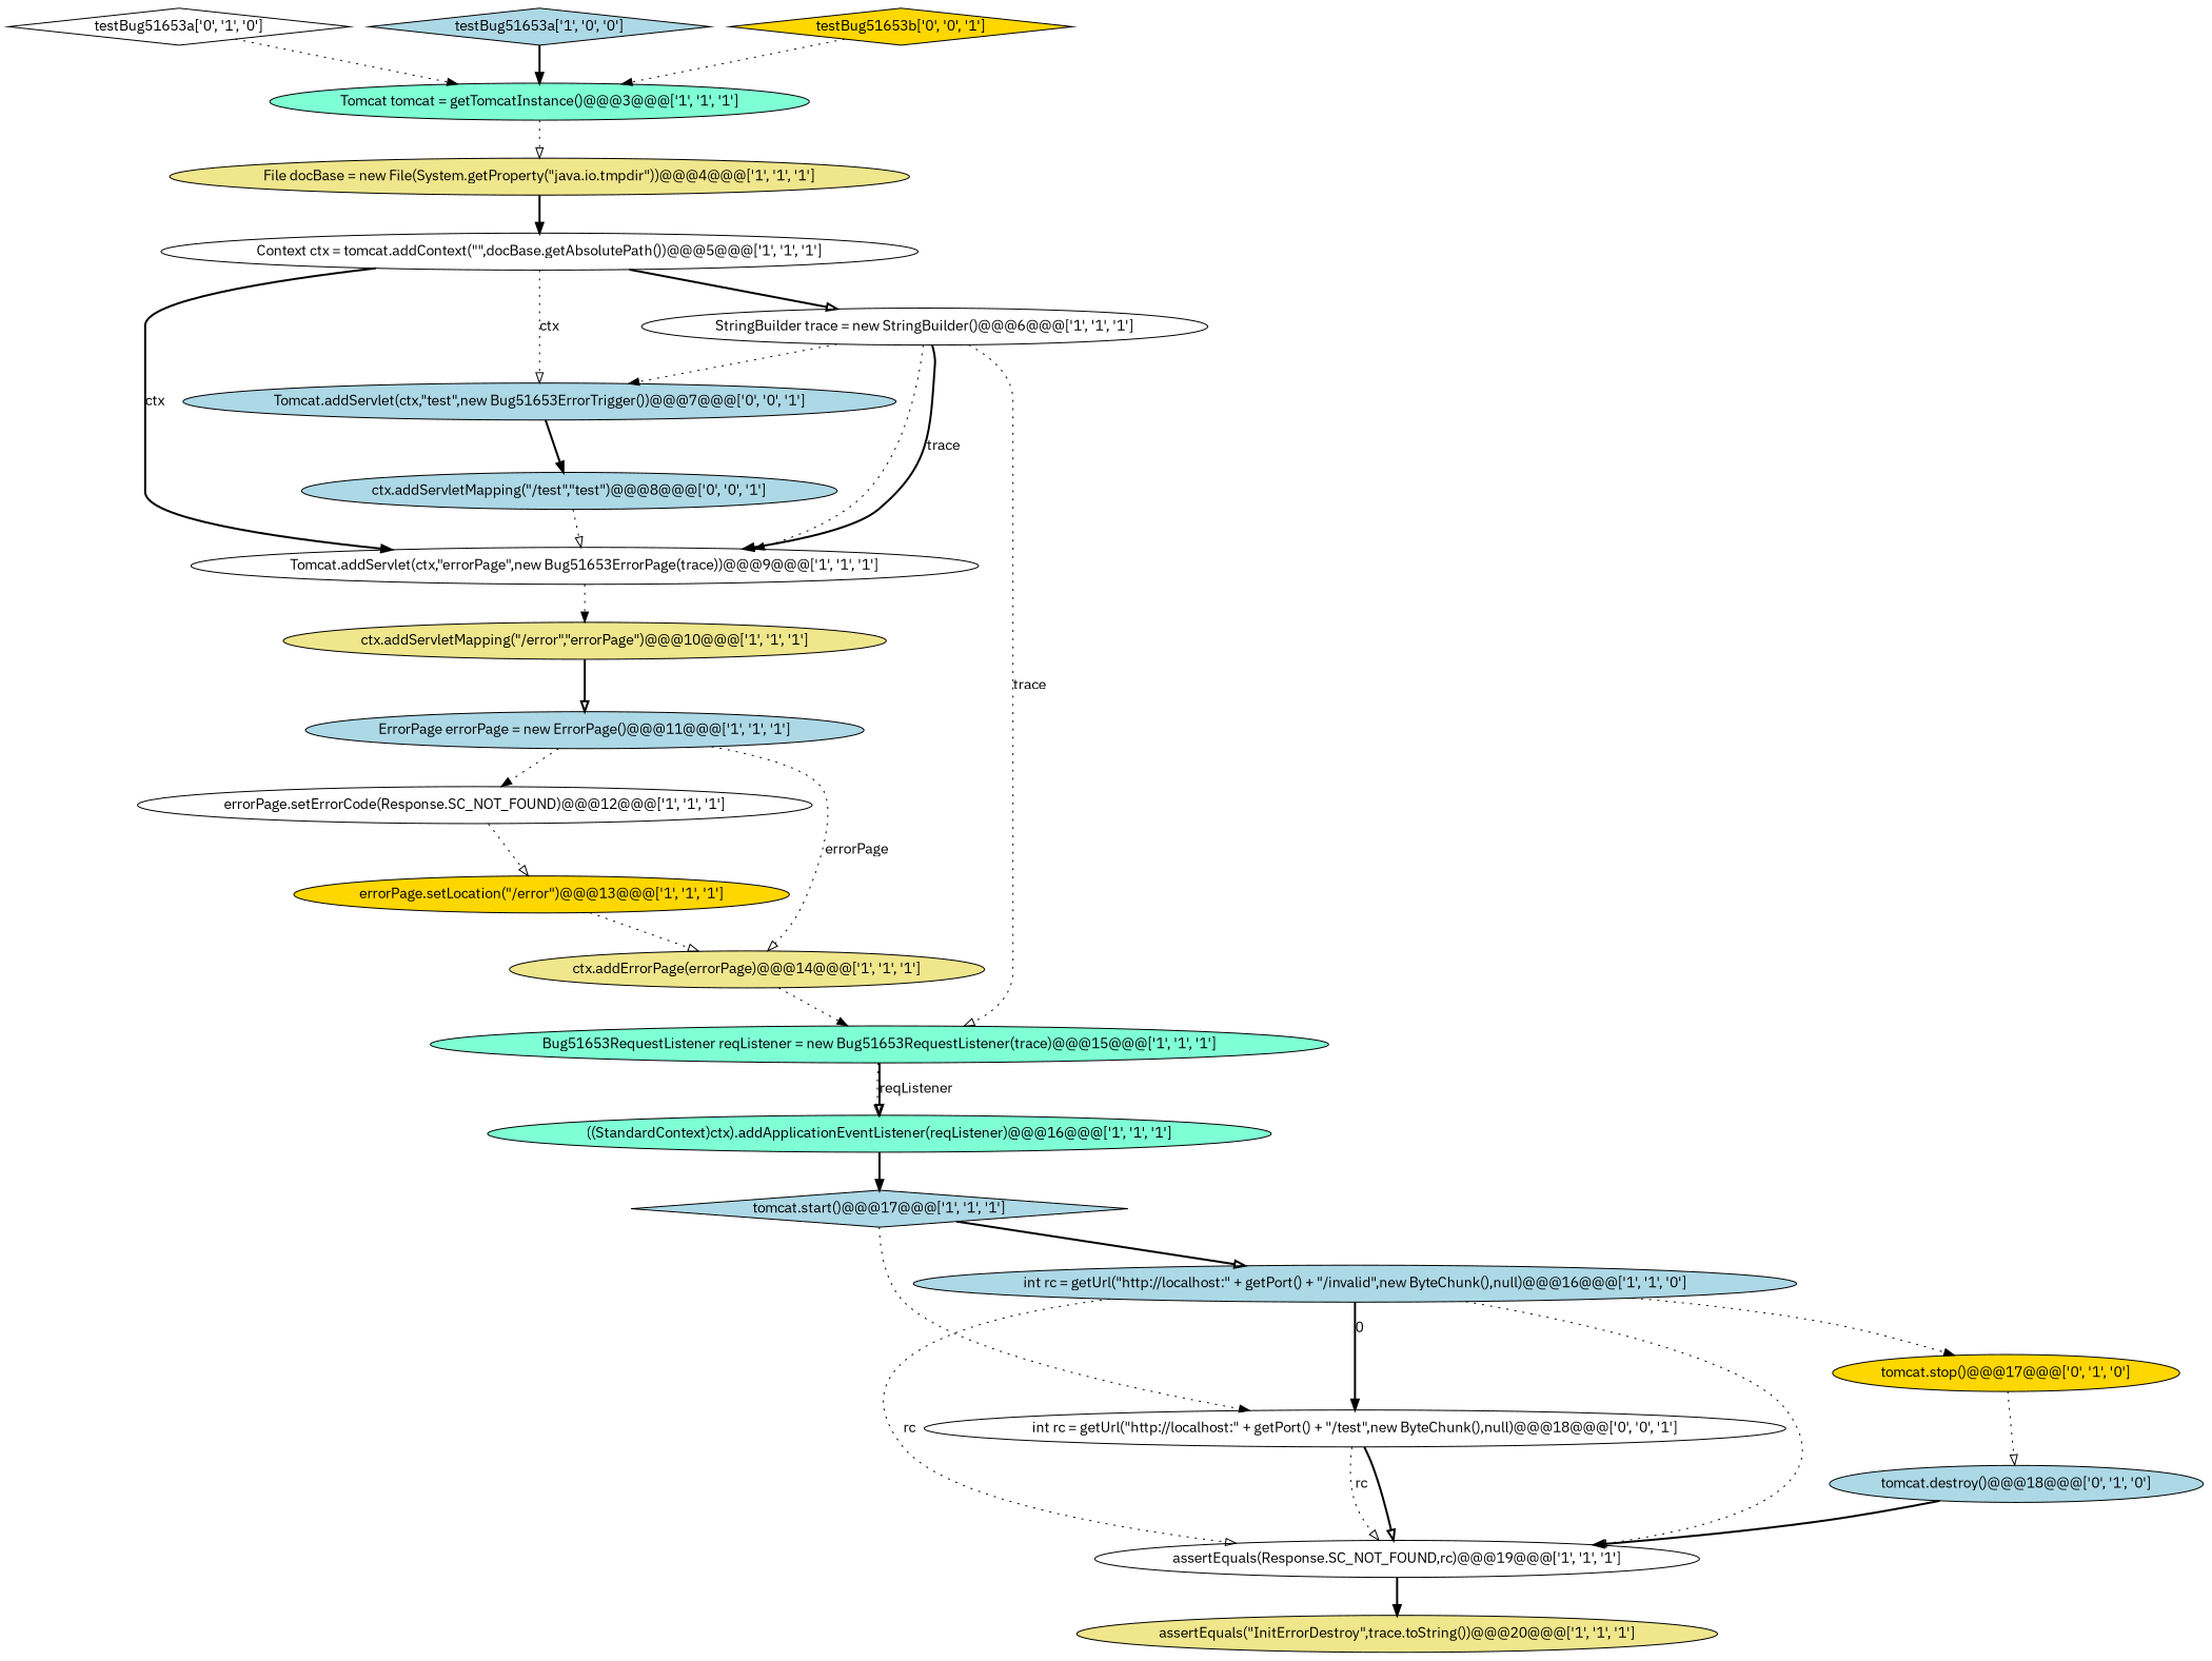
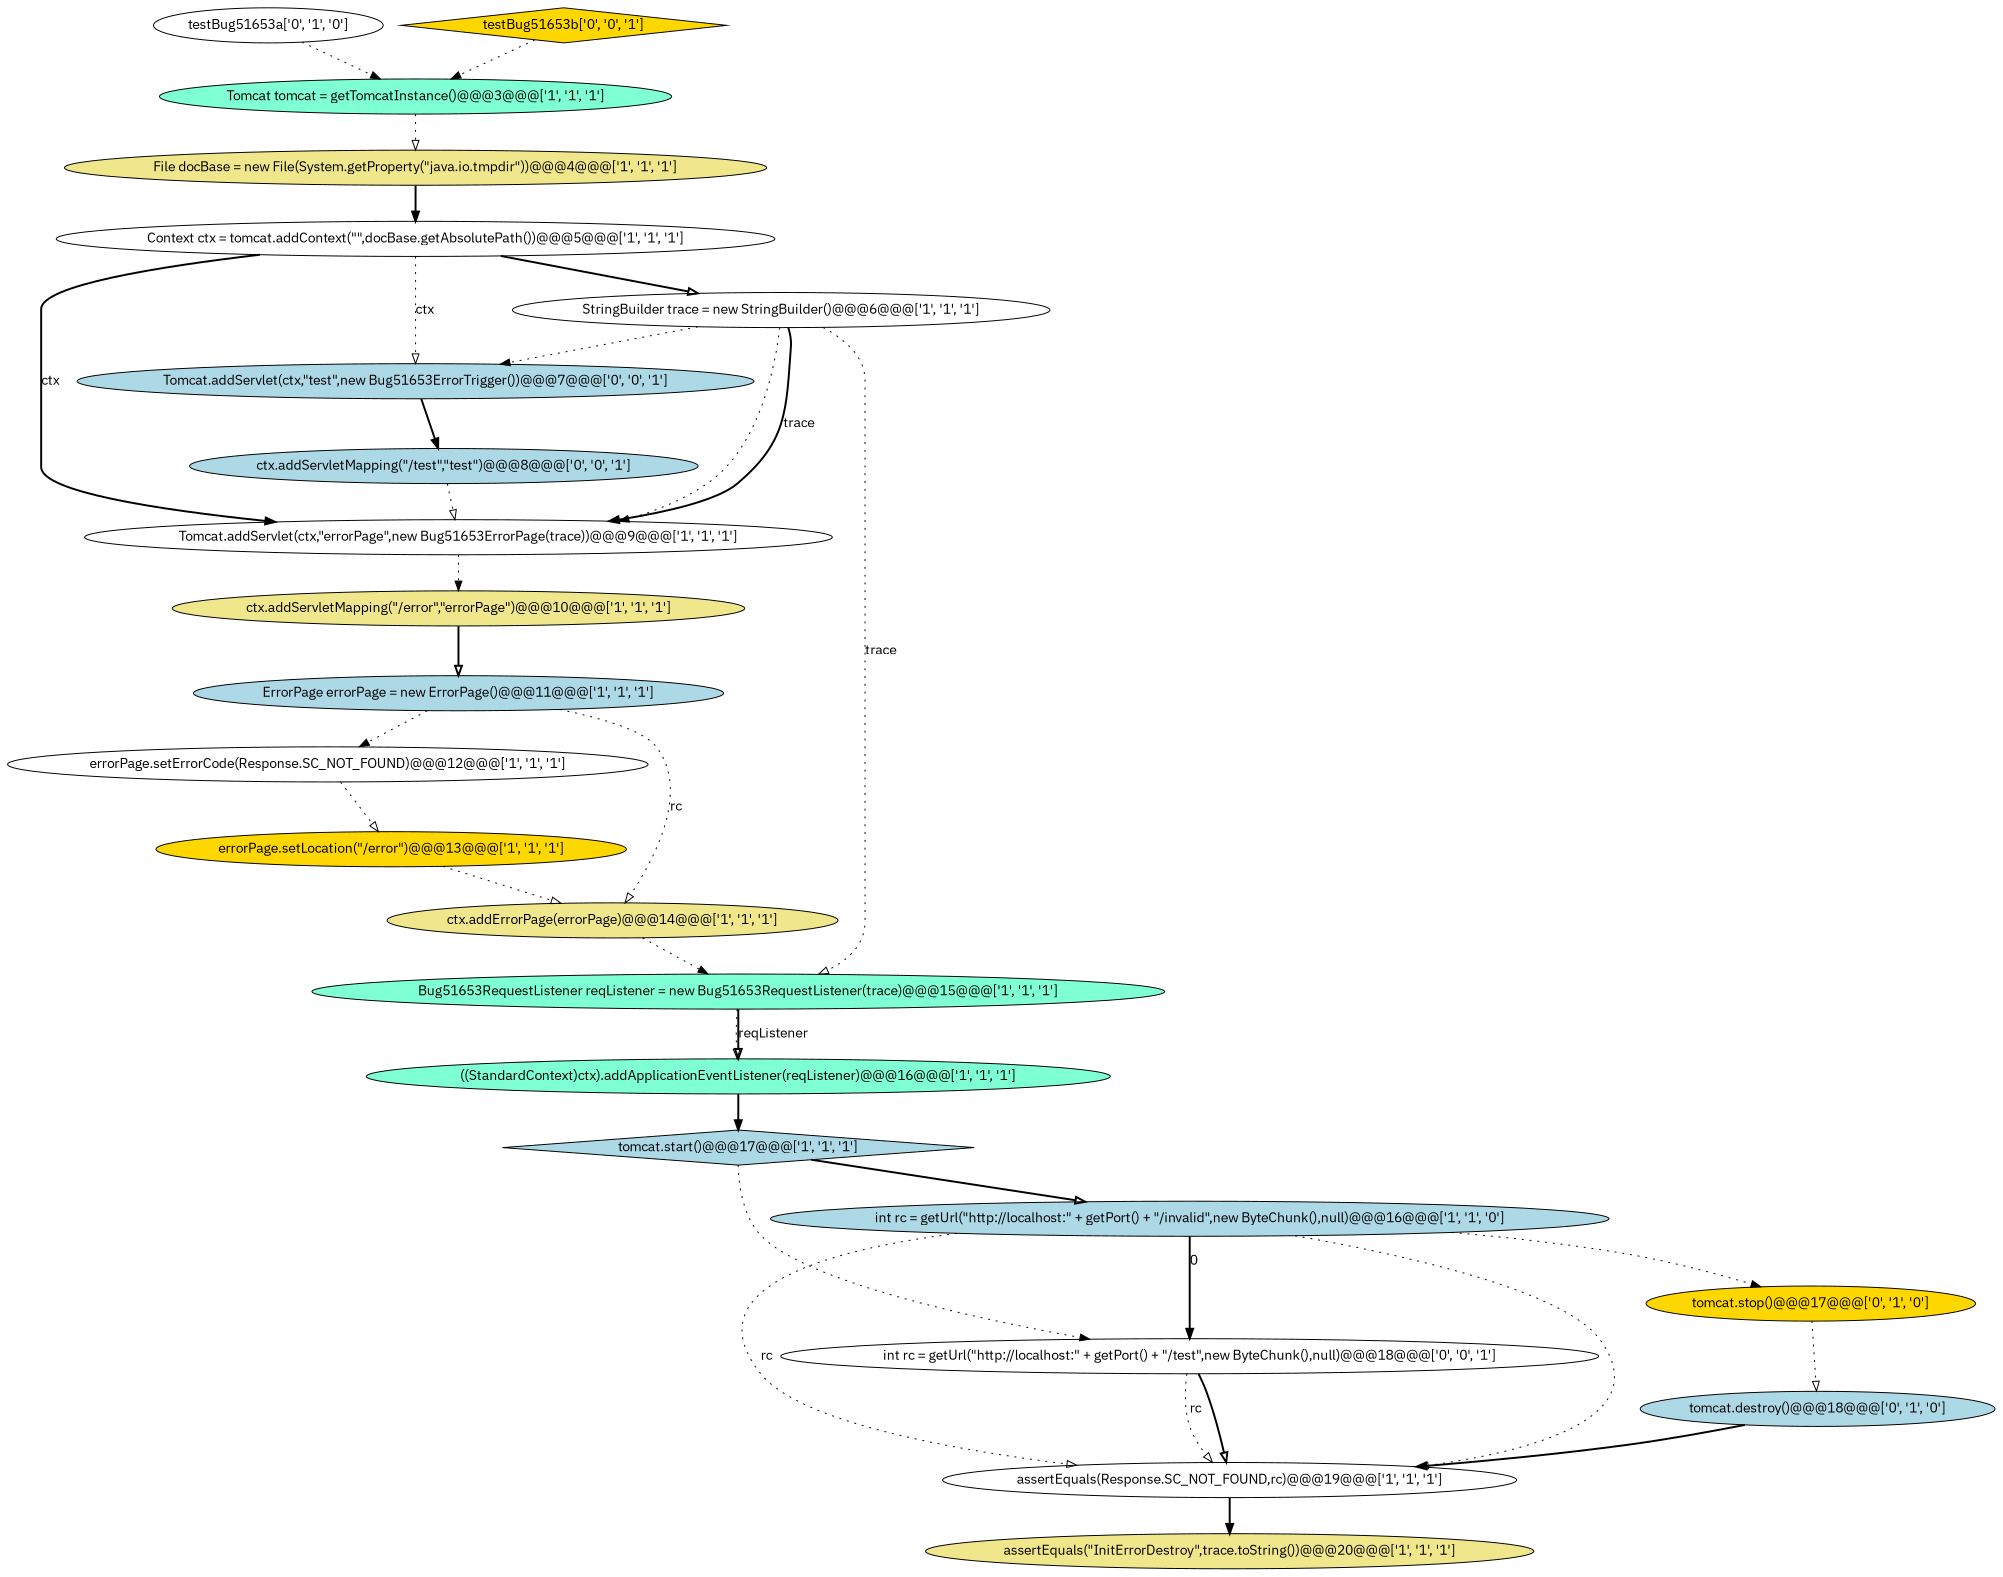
  digraph {
    fontname="IBM Plex Sans"
    node [fillcolor=white fontname="IBM Plex Sans" shape=ellipse style=filled]
    edge [arrowhead=normal fontname="IBM Plex Sans" style=dotted]
    n1 [label="errorPage.setErrorCode(Response.SC_NOT_FOUND)@@@12@@@['1', '1', '1']"]
    n2 [fillcolor=gold label="errorPage.setLocation(\"/error\")@@@13@@@['1', '1', '1']"]
    n3 [fillcolor=khaki label="ctx.addErrorPage(errorPage)@@@14@@@['1', '1', '1']"]
    n4 [fillcolor=aquamarine label="Bug51653RequestListener reqListener = new Bug51653RequestListener(trace)@@@15@@@['1', '1', '1']"]
-   n5 [label="testBug51653a['0', '1', '0']" shape=diamond]
+   n5 [label="testBug51653a['0', '1', '0']"]
    n6 [fillcolor=aquamarine label="Tomcat tomcat = getTomcatInstance()@@@3@@@['1', '1', '1']"]
    n7 [fillcolor=khaki label="File docBase = new File(System.getProperty(\"java.io.tmpdir\"))@@@4@@@['1', '1', '1']"]
    n8 [label="assertEquals(Response.SC_NOT_FOUND,rc)@@@19@@@['1', '1', '1']"]
    n9 [fillcolor=khaki label="assertEquals(\"InitErrorDestroy\",trace.toString())@@@20@@@['1', '1', '1']"]
    n10 [fillcolor=khaki label="ctx.addServletMapping(\"/error\",\"errorPage\")@@@10@@@['1', '1', '1']"]
    n11 [fillcolor=lightblue label="ErrorPage errorPage = new ErrorPage()@@@11@@@['1', '1', '1']"]
    n12 [label="Context ctx = tomcat.addContext(\"\",docBase.getAbsolutePath())@@@5@@@['1', '1', '1']"]
    n13 [label="StringBuilder trace = new StringBuilder()@@@6@@@['1', '1', '1']"]
    n14 [label="Tomcat.addServlet(ctx,\"errorPage\",new Bug51653ErrorPage(trace))@@@9@@@['1', '1', '1']"]
    n15 [fillcolor=lightblue label="Tomcat.addServlet(ctx,\"test\",new Bug51653ErrorTrigger())@@@7@@@['0', '0', '1']"]
    n16 [fillcolor=lightblue label="ctx.addServletMapping(\"/test\",\"test\")@@@8@@@['0', '0', '1']"]
-   n17 [fillcolor=lightblue label="testBug51653a['1', '0', '0']" shape=diamond]
    n18 [fillcolor=aquamarine label="((StandardContext)ctx).addApplicationEventListener(reqListener)@@@16@@@['1', '1', '1']"]
    n19 [fillcolor=gold label="testBug51653b['0', '0', '1']" shape=diamond]
    n20 [label="int rc = getUrl(\"http://localhost:\" + getPort() + \"/test\",new ByteChunk(),null)@@@18@@@['0', '0', '1']"]
    n21 [fillcolor=lightblue label="tomcat.start()@@@17@@@['1', '1', '1']" shape=diamond]
    n22 [fillcolor=lightblue label="int rc = getUrl(\"http://localhost:\" + getPort() + \"/invalid\",new ByteChunk(),null)@@@16@@@['1', '1', '0']"]
    n23 [fillcolor=gold label="tomcat.stop()@@@17@@@['0', '1', '0']"]
    n24 [fillcolor=lightblue label="tomcat.destroy()@@@18@@@['0', '1', '0']"]
    n1 -> n2 [arrowhead=onormal]
    n2 -> n3 [arrowhead=onormal]
    n3 -> n4
    n4 -> n18 [arrowhead=onormal]
    n4 -> n18 [arrowhead=onormal label=reqListener style=bold]
    n5 -> n6
    n6 -> n7 [arrowhead=onormal]
    n7 -> n12 [style=bold]
    n8 -> n9 [style=bold]
    n10 -> n11 [arrowhead=onormal style=bold]
    n11 -> n1
-   n11 -> n3 [arrowhead=onormal label=errorPage]
+   n11 -> n3 [arrowhead=onormal label=rc]
    n12 -> n13 [arrowhead=onormal style=bold]
    n12 -> n14 [label=ctx style=bold]
    n12 -> n15 [arrowhead=onormal label=ctx]
    n13 -> n4 [arrowhead=onormal label=trace]
    n13 -> n14
    n13 -> n14 [label=trace style=bold]
    n13 -> n15
    n14 -> n10
    n15 -> n16 [style=bold]
    n16 -> n14 [arrowhead=onormal]
-   n17 -> n6 [style=bold]
    n18 -> n21 [style=bold]
    n19 -> n6
    n20 -> n8 [arrowhead=onormal style=bold]
    n20 -> n8 [arrowhead=onormal label=rc]
    n21 -> n20
    n21 -> n22 [arrowhead=onormal style=bold]
    n22 -> n8 [arrowhead=onormal label=rc]
    n22 -> n8 [arrowhead=onormal]
    n22 -> n20 [label=0 style=bold]
    n22 -> n23
    n23 -> n24 [arrowhead=onormal]
    n24 -> n8 [style=bold]
  }
